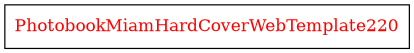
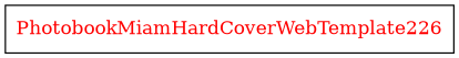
  digraph {
    concentrate=true
    rankdir=LR
    ranksep=2.0
    splines=ortho
-   PhotobookMiamHardCoverWebTemplate220 [fontcolor=red shape=box]
+   PhotobookMiamHardCoverWebTemplate220 [fontcolor=red shape=box label=PhotobookMiamHardCoverWebTemplate226]
  }
